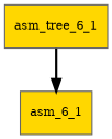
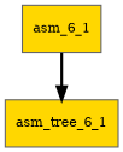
  digraph {
    node [fontsize=10.0 shape=box style=filled fillcolor=gold color=gray40]
    asm_tree_6_1
    asm_6_1
-   asm_tree_6_1 -> asm_6_1 [style=bold]
+   asm_6_1 -> asm_tree_6_1 [style=bold]
  }
